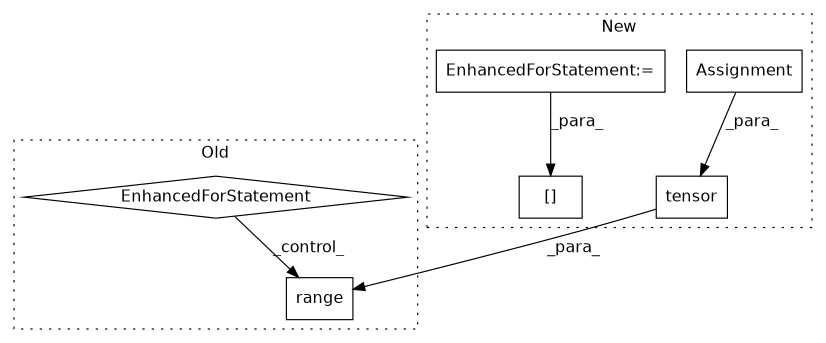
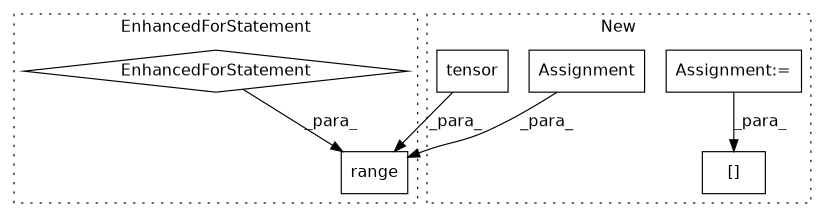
  digraph {
    fontname="DejaVu Sans"
    node [a=32 fontname="DejaVu Sans" l="6,1" shape=box]
    edge [fontname="DejaVu Sans"]
    n1 [label=range s="6456,6491"]
    n2 [a=70 l="63,2" label=EnhancedForStatement s="6344,6433" shape=diamond]
    n3 [l="7,1" label=tensor s="6055,6088"]
    n4 [a=22 l=11 label=Assignment s=6070]
    n5 [a=2 label="[]" s="6472,6509"]
-   n6 [a=7 l=1 label="EnhancedForStatement:=" s=6442]
+   n6 [a=7 l=1 label="Assignment:=" s=6442]
    subgraph cluster_1 {
-     label=Old
+     label=EnhancedForStatement
      style=dotted
      n1
      n2
    }
    subgraph cluster_2 {
      label=New
      style=dotted
      n3
      n4
      n5
      n6
    }
-   n2 -> n1 [label=_control_]
+   n2 -> n1 [label=_para_]
    n3 -> n1 [label=_para_]
-   n4 -> n3 [label=_para_]
+   n4 -> n1 [label=_para_]
    n6 -> n5 [label=_para_]
  }
